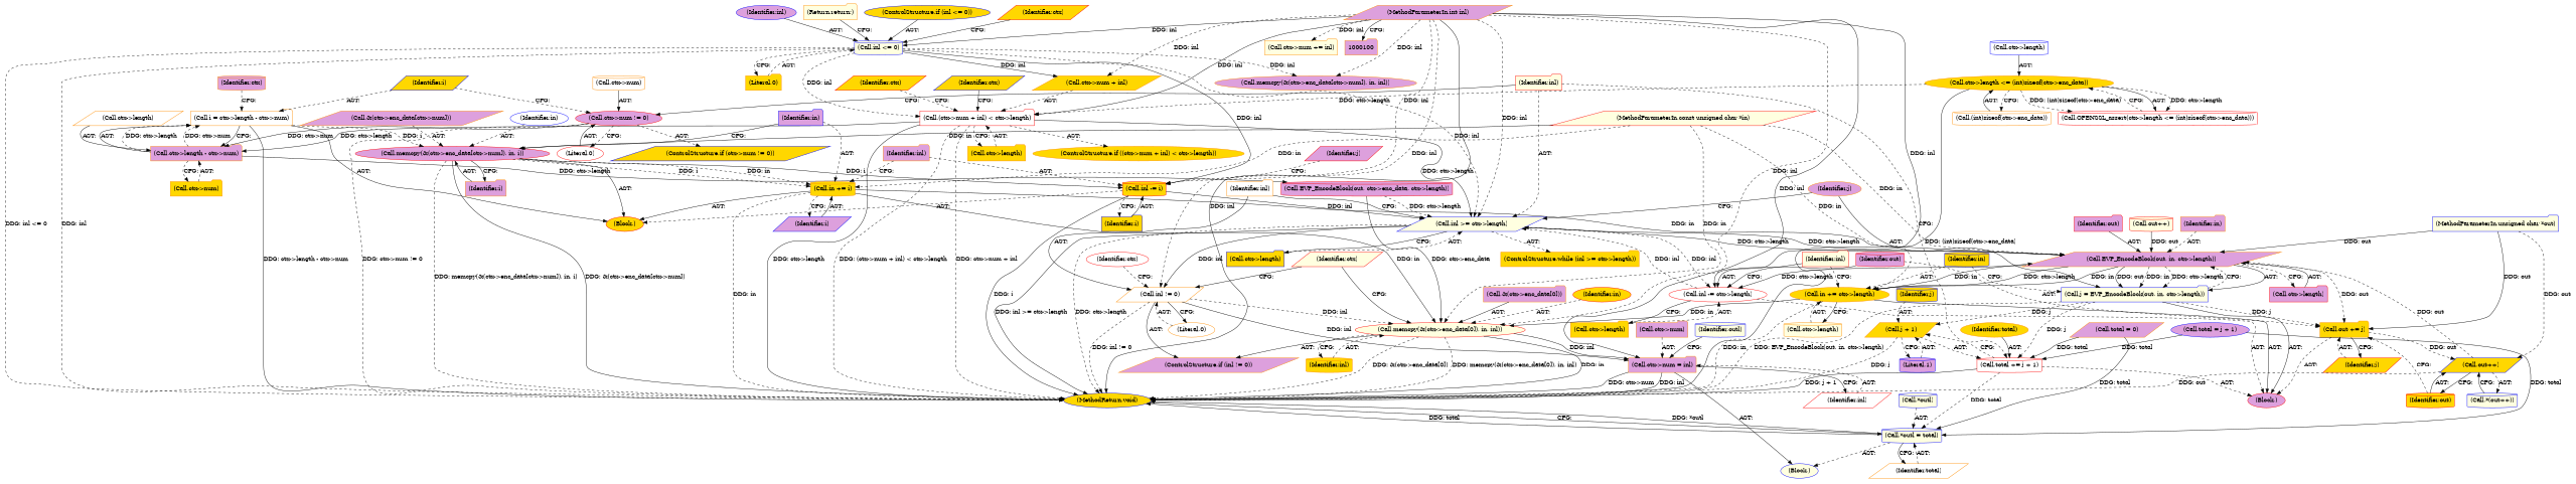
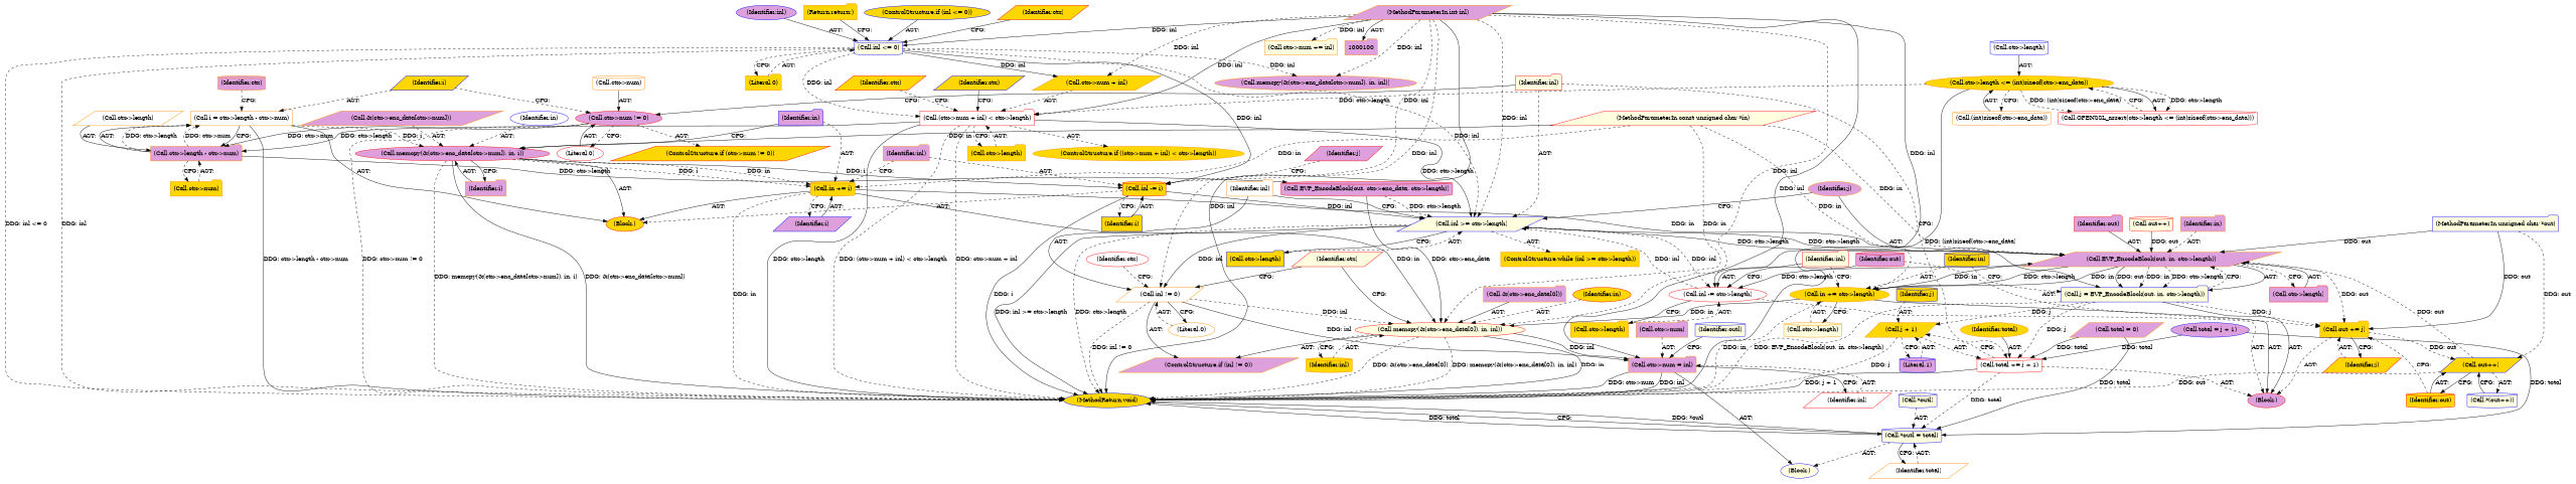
  digraph {
    node [color=darkorange fillcolor=gold shape=folder style=filled]
    edge [style=dashed]
    n1 [fillcolor=white label="(Call,i = ctx->length - ctx->num)"]
    n2 [fillcolor=plum label="(Call,ctx->length - ctx->num)"]
    n3 [color=red fillcolor=plum label="(Call,memcpy(&(ctx->enc_data[ctx->num]), in, i))" shape=ellipse]
    n4 [color=blue label="(MethodReturn,void)" shape=ellipse]
    n5 [color=red label="(Block,)" shape=ellipse]
    n6 [label="(Call,ctx->num)"]
    n7 [color=red fillcolor=plum label="(Call,EVP_EncodeBlock(out, ctx->enc_data, ctx->length))" shape=cylinder]
    n8 [color=red label="(Call,inl -= i)" shape=cylinder]
    n9 [label="(Call,in += i)" shape=cylinder]
    n10 [fillcolor=plum label="(Identifier,i)"]
    n11 [color=blue fillcolor=lightyellow label="(Call,*outl = total)" shape=cylinder]
    n12 [color=blue fillcolor=lightyellow label="(Call,inl >= ctx->length)" shape=parallelogram]
    n13 [color=red fillcolor=lightyellow label="(Call,memcpy(&(ctx->enc_data[0]), in, inl))" shape=ellipse]
    n14 [color=red fillcolor=white label="(Call,(ctx->num + inl) < ctx->length)"]
    n15 [label="(ControlStructure,if ((ctx->num + inl) < ctx->length))" shape=ellipse]
    n16 [label="(Call,ctx->length)"]
    n17 [color=red fillcolor=white label="(Call,inl -= ctx->length)" shape=ellipse]
    n18 [fillcolor=white label="(Call,inl != 0)" shape=parallelogram]
    n19 [fillcolor=plum label="(Call,EVP_EncodeBlock(out, in, ctx->length))" shape=parallelogram]
    n20 [label="(ControlStructure,while (inl >= ctx->length))"]
    n21 [color=blue label="(Call,ctx->length)"]
    n22 [color=blue fillcolor=lightyellow label="(Call,inl <= 0)" shape=cylinder]
    n23 [label="(Call,ctx->num + inl)" shape=parallelogram]
    n24 [fillcolor=plum label="(Call,memcpy(&(ctx->enc_data[ctx->num]), in, inl))" shape=ellipse]
    n25 [label="(Literal,0)"]
    n26 [color=blue label="(Identifier,i)"]
    n27 [color=blue label="(ControlStructure,if (inl <= 0))" shape=ellipse]
    n28 [fillcolor=plum label="(MethodParameterIn,int inl)" shape=parallelogram]
    n29 [fillcolor=plum label="(Call,ctx->num = inl)"]
    n30 [fillcolor=lightyellow label="(Call,ctx->num += inl)"]
    1000100 [fillcolor=plum]
    n32 [color=red fillcolor=plum label="(Block,)" shape=ellipse]
    n33 [label="(Call,ctx->length)"]
    n34 [fillcolor=white label="(Literal,0)" shape=ellipse]
    n35 [fillcolor=plum label="(ControlStructure,if (inl != 0))" shape=parallelogram]
    n36 [label="(Identifier,inl)" shape=cylinder]
    n37 [color=red fillcolor=white label="(Identifier,inl)" shape=parallelogram]
    n38 [color=blue fillcolor=lightyellow label="(Block,)" shape=ellipse]
    n39 [label="(Call,ctx->length <= (int)sizeof(ctx->enc_data))" shape=ellipse]
    n40 [fillcolor=white label="(Call,(int)sizeof(ctx->enc_data))" shape=cylinder]
    n41 [color=red fillcolor=white label="(Call,OPENSSL_assert(ctx->length <= (int)sizeof(ctx->enc_data)))" shape=cylinder]
    n42 [color=red fillcolor=plum label="(Call,ctx->num != 0)" shape=ellipse]
    n43 [color=red fillcolor=white label="(Literal,0)" shape=ellipse]
-   n44 [color=blue label="(ControlStructure,if (ctx->num != 0))" shape=parallelogram]
+   n44 [color=red label="(ControlStructure,if (ctx->num != 0))" shape=parallelogram]
    n45 [color=blue fillcolor=plum label="(Identifier,i)" shape=parallelogram]
    n46 [color=blue fillcolor=lightyellow label="(Call,j = EVP_EncodeBlock(out, in, ctx->length))"]
    n47 [label="(Call,out += j)"]
    n48 [label="(Call,in += ctx->length)" shape=ellipse]
    n49 [color=red fillcolor=plum label="(Call,ctx->length)"]
    n50 [color=red fillcolor=white label="(Call,total += j + 1)" shape=cylinder]
    n51 [label="(Call,j + 1)" shape=parallelogram]
    n52 [color=blue label="(Call,out++)" shape=parallelogram]
    n53 [color=red label="(Identifier,j)" shape=parallelogram]
    n54 [fillcolor=lightyellow label="(Call,ctx->length)" shape=cylinder]
    n55 [color=blue fillcolor=plum label="(Literal,1)" shape=cylinder]
    n56 [color=red label="(Identifier,out)" shape=cylinder]
    n57 [color=blue fillcolor=lightyellow label="(Call,*(out++))" shape=cylinder]
    n58 [fillcolor=white label="(Identifier,total)" shape=parallelogram]
    n59 [fillcolor=plum label="(Call,&(ctx->enc_data[0]))"]
    n60 [fillcolor=plum label="(Identifier,inl)"]
    n61 [color=blue label="(Identifier,j)" shape=cylinder]
    n62 [color=red label="(Identifier,ctx)" shape=parallelogram]
    n63 [color=blue fillcolor=white label="(Identifier,in)" shape=ellipse]
    n64 [fillcolor=plum label="(Call,total = 0)" shape=parallelogram]
    n65 [fillcolor=white label="(Identifier,inl)"]
    n66 [color=blue fillcolor=plum label="(Identifier,inl)" shape=ellipse]
    n67 [color=blue fillcolor=lightyellow label="(Call,*outl)" shape=cylinder]
    n68 [fillcolor=plum label="(Call,ctx->num)"]
-   n69 [fillcolor=lightyellow label="(Return,return;)"]
+   n69 [label="(Return,return;)"]
    n70 [fillcolor=plum label="(Identifier,ctx)" shape=cylinder]
    n71 [color=red fillcolor=white label="(Identifier,ctx)" shape=ellipse]
    n72 [color=red fillcolor=lightyellow label="(MethodParameterIn,const unsigned char *in)" shape=parallelogram]
    n73 [color=red label="(Identifier,ctx)" shape=parallelogram]
    n74 [fillcolor=white label="(Call,ctx->length)" shape=parallelogram]
    n75 [fillcolor=white label="(Call,ctx->num)" shape=cylinder]
    n76 [color=blue fillcolor=lightyellow label="(Identifier,outl)" shape=cylinder]
    n77 [color=blue label="(Identifier,in)" shape=cylinder]
    n78 [fillcolor=plum label="(Call,&(ctx->enc_data[ctx->num]))" shape=parallelogram]
    n79 [color=blue fillcolor=white label="(Call,ctx->length)" shape=cylinder]
    n80 [color=blue label="(Identifier,i)" shape=parallelogram]
    n81 [color=red fillcolor=lightyellow label="(Identifier,ctx)" shape=parallelogram]
    n82 [color=red fillcolor=plum label="(Identifier,out)"]
    n83 [label="(Identifier,total)" shape=ellipse]
    n84 [fillcolor=plum label="(Identifier,j)" shape=ellipse]
    n85 [color=red fillcolor=plum label="(Identifier,out)" shape=cylinder]
    n86 [color=blue label="(Identifier,ctx)" shape=parallelogram]
    n87 [color=red fillcolor=lightyellow label="(Call,out++)" shape=cylinder]
    n88 [color=blue fillcolor=plum label="(Call,total = j + 1)" shape=ellipse]
    n89 [color=red fillcolor=lightyellow label="(Identifier,inl)"]
    n90 [fillcolor=plum label="(Identifier,in)"]
    n91 [color=blue fillcolor=lightyellow label="(MethodParameterIn,unsigned char *out)"]
    n92 [color=blue fillcolor=plum label="(Identifier,in)"]
    n93 [color=red fillcolor=plum label="(Identifier,j)" shape=parallelogram]
    n94 [color=red fillcolor=lightyellow label="(Identifier,inl)"]
    n95 [color=red label="(Identifier,in)" shape=ellipse]
    n1 -> n2 [label="CFG: " style=solid]
    n1 -> n3 [label="DDG: i"]
    n1 -> n4 [label="DDG: ctx->length - ctx->num" style=solid]
    n1 -> n5 [label="AST: " style=solid]
    n2 -> n1 [label="AST: " style=solid]
    n2 -> n1 [label="DDG: ctx->length"]
    n2 -> n1 [label="DDG: ctx->num"]
    n2 -> n6 [label="CFG: "]
    n2 -> n7 [label="DDG: ctx->length" style=solid]
    n3 -> n4 [label="DDG: &(ctx->enc_data[ctx->num])" style=solid]
    n3 -> n4 [label="DDG: memcpy(&(ctx->enc_data[ctx->num]), in, i)"]
    n3 -> n5 [label="AST: " style=solid]
    n3 -> n8 [label="DDG: i" style=solid]
    n3 -> n9 [label="DDG: i"]
    n3 -> n9 [label="DDG: in"]
    n3 -> n10 [label="CFG: " style=solid]
    n4 -> n11 [label="CFG: " style=solid]
    n6 -> n2 [label="AST: "]
    n7 -> n12 [label="DDG: ctx->length"]
    n7 -> n13 [label="DDG: ctx->enc_data" style=solid]
    n8 -> n4 [label="DDG: i" style=solid]
    n8 -> n5 [label="AST: "]
    n8 -> n12 [label="DDG: inl" style=solid]
    n8 -> n26 [label="CFG: "]
    n9 -> n4 [label="DDG: in"]
    n9 -> n5 [label="AST: " style=solid]
    n9 -> n13 [label="DDG: in" style=solid]
    n9 -> n19 [label="DDG: in" style=solid]
    n9 -> n45 [label="CFG: "]
    n10 -> n3 [label="AST: " style=solid]
    n11 -> n4 [label="DDG: *outl" style=solid]
    n11 -> n4 [label="DDG: total" style=solid]
    n11 -> n38 [label="AST: "]
    n11 -> n58 [label="CFG: " style=solid]
    n12 -> n4 [label="DDG: inl >= ctx->length" style=solid]
    n12 -> n4 [label="DDG: ctx->length"]
    n12 -> n17 [label="DDG: inl"]
    n12 -> n18 [label="DDG: inl" style=solid]
    n12 -> n19 [label="DDG: ctx->length" style=solid]
    n12 -> n20 [label="AST: "]
    n12 -> n21 [label="CFG: " style=solid]
    n13 -> n4 [label="DDG: &(ctx->enc_data[0])"]
    n13 -> n4 [label="DDG: memcpy(&(ctx->enc_data[0]), in, inl)"]
    n13 -> n4 [label="DDG: in" style=solid]
    n13 -> n29 [label="DDG: inl" style=solid]
    n13 -> n35 [label="AST: " style=solid]
    n13 -> n36 [label="CFG: "]
    n14 -> n2 [label="DDG: ctx->length" style=solid]
    n14 -> n4 [label="DDG: ctx->length" style=solid]
    n14 -> n4 [label="DDG: (ctx->num + inl) < ctx->length"]
    n14 -> n4 [label="DDG: ctx->num + inl"]
    n14 -> n12 [label="DDG: ctx->length" style=solid]
    n14 -> n15 [label="AST: "]
    n14 -> n16 [label="CFG: "]
    n16 -> n14 [label="AST: "]
    n17 -> n12 [label="DDG: inl"]
    n17 -> n32 [label="AST: "]
    n17 -> n33 [label="CFG: " style=solid]
    n18 -> n4 [label="DDG: inl != 0"]
    n18 -> n13 [label="DDG: inl"]
    n18 -> n29 [label="DDG: inl" style=solid]
    n18 -> n34 [label="CFG: " style=solid]
    n18 -> n35 [label="AST: " style=solid]
    n19 -> n12 [label="DDG: ctx->length" style=solid]
    n19 -> n17 [label="DDG: ctx->length" style=solid]
    n19 -> n46 [label="AST: " style=solid]
    n19 -> n46 [label="DDG: out" style=solid]
    n19 -> n46 [label="DDG: in"]
    n19 -> n46 [label="DDG: ctx->length"]
    n19 -> n47 [label="DDG: out"]
    n19 -> n48 [label="DDG: ctx->length" style=solid]
    n19 -> n48 [label="DDG: in" style=solid]
    n19 -> n49 [label="CFG: "]
    n21 -> n12 [label="AST: "]
    n22 -> n4 [label="DDG: inl <= 0"]
    n22 -> n4 [label="DDG: inl"]
    n22 -> n8 [label="DDG: inl" style=solid]
    n22 -> n12 [label="DDG: inl"]
    n22 -> n14 [label="DDG: inl"]
    n22 -> n23 [label="DDG: inl" style=solid]
    n22 -> n24 [label="DDG: inl"]
    n22 -> n25 [label="CFG: "]
    n23 -> n14 [label="AST: "]
    n25 -> n22 [label="AST: "]
    n26 -> n8 [label="AST: " style=solid]
    n27 -> n22 [label="AST: " style=solid]
    n28 -> n4 [label="DDG: inl" style=solid]
    n28 -> n8 [label="DDG: inl"]
    n28 -> n12 [label="DDG: inl"]
    n28 -> n13 [label="DDG: inl"]
    n28 -> n14 [label="DDG: inl" style=solid]
    n28 -> n17 [label="DDG: inl" style=solid]
    n28 -> n18 [label="DDG: inl"]
    n28 -> n22 [label="DDG: inl" style=solid]
    n28 -> n23 [label="DDG: inl"]
    n28 -> n24 [label="DDG: inl"]
    n28 -> n29 [label="DDG: inl" style=solid]
    n28 -> n30 [label="DDG: inl"]
-   n28 -> 1000100 [label="CFG: " style=solid]
+   n28 -> 1000100 [label="AST: " style=solid]
    n29 -> n4 [label="DDG: inl" style=solid]
    n29 -> n4 [label="DDG: ctx->num" style=solid]
    n29 -> n37 [label="CFG: " style=solid]
    n29 -> n38 [label="AST: " style=solid]
    n33 -> n17 [label="AST: "]
    n34 -> n18 [label="AST: "]
    n36 -> n13 [label="AST: "]
    n37 -> n29 [label="AST: "]
    n39 -> n4 [label="DDG: (int)sizeof(ctx->enc_data)" style=solid]
    n39 -> n14 [label="DDG: ctx->length"]
    n39 -> n40 [label="CFG: "]
    n39 -> n41 [label="AST: " style=solid]
    n39 -> n41 [label="DDG: ctx->length"]
    n39 -> n41 [label="DDG: (int)sizeof(ctx->enc_data)"]
    n40 -> n39 [label="AST: " style=solid]
    n41 -> n39 [label="CFG: "]
    n42 -> n2 [label="DDG: ctx->num" style=solid]
    n42 -> n4 [label="DDG: ctx->num != 0"]
    n42 -> n43 [label="CFG: "]
    n42 -> n44 [label="AST: "]
    n43 -> n42 [label="AST: " style=solid]
    n45 -> n9 [label="AST: " style=solid]
    n46 -> n4 [label="DDG: EVP_EncodeBlock(out, in, ctx->length)"]
    n46 -> n19 [label="CFG: "]
    n46 -> n32 [label="AST: " style=solid]
    n46 -> n47 [label="DDG: j"]
    n46 -> n50 [label="DDG: j"]
    n46 -> n51 [label="DDG: j"]
    n47 -> n32 [label="AST: "]
    n47 -> n52 [label="DDG: out"]
    n47 -> n53 [label="CFG: " style=solid]
    n48 -> n4 [label="DDG: in"]
    n48 -> n13 [label="DDG: in" style=solid]
    n48 -> n19 [label="DDG: in" style=solid]
    n48 -> n32 [label="AST: " style=solid]
    n48 -> n54 [label="CFG: " style=solid]
    n49 -> n19 [label="AST: " style=solid]
    n50 -> n4 [label="DDG: j + 1" style=solid]
    n50 -> n11 [label="DDG: total"]
    n50 -> n32 [label="AST: "]
    n50 -> n51 [label="CFG: "]
    n51 -> n4 [label="DDG: j"]
    n51 -> n50 [label="AST: "]
    n51 -> n55 [label="CFG: "]
    n52 -> n4 [label="DDG: out"]
    n52 -> n19 [label="DDG: out"]
    n52 -> n56 [label="CFG: " style=solid]
    n52 -> n57 [label="AST: "]
    n53 -> n47 [label="AST: "]
    n54 -> n48 [label="AST: "]
    n55 -> n51 [label="AST: "]
    n56 -> n47 [label="CFG: "]
    n56 -> n52 [label="AST: " style=solid]
    n57 -> n52 [label="CFG: " style=solid]
    n58 -> n11 [label="AST: "]
    n59 -> n13 [label="AST: " style=solid]
    n60 -> n8 [label="AST: "]
    n60 -> n9 [label="CFG: "]
    n61 -> n51 [label="AST: "]
    n62 -> n22 [label="CFG: " style=solid]
    n63 -> n3 [label="AST: "]
    n64 -> n11 [label="DDG: total" style=solid]
    n64 -> n50 [label="DDG: total" style=solid]
    n65 -> n12 [label="CFG: " style=solid]
    n65 -> n18 [label="AST: " style=solid]
    n66 -> n22 [label="AST: " style=solid]
    n67 -> n11 [label="AST: "]
    n68 -> n29 [label="AST: "]
    n69 -> n22 [label="CFG: " style=solid]
    n70 -> n1 [label="CFG: "]
    n71 -> n18 [label="CFG: "]
    n72 -> n3 [label="DDG: in" style=solid]
    n72 -> n9 [label="DDG: in"]
    n72 -> n13 [label="DDG: in"]
    n72 -> n19 [label="DDG: in"]
    n72 -> n48 [label="DDG: in"]
    n73 -> n14 [label="CFG: "]
    n74 -> n2 [label="AST: " style=solid]
    n75 -> n42 [label="AST: " style=solid]
    n76 -> n29 [label="CFG: " style=solid]
    n77 -> n46 [label="CFG: "]
    n77 -> n48 [label="AST: "]
    n78 -> n3 [label="AST: "]
    n79 -> n39 [label="AST: " style=solid]
    n80 -> n1 [label="AST: "]
    n80 -> n42 [label="CFG: "]
    n81 -> n13 [label="CFG: " style=solid]
    n81 -> n18 [label="CFG: " style=solid]
    n82 -> n19 [label="AST: " style=solid]
    n83 -> n50 [label="AST: " style=solid]
    n84 -> n12 [label="CFG: " style=solid]
    n84 -> n46 [label="AST: " style=solid]
    n85 -> n17 [label="CFG: " style=solid]
    n85 -> n47 [label="AST: "]
    n86 -> n14 [label="CFG: " style=solid]
    n87 -> n19 [label="DDG: out" style=solid]
    n88 -> n11 [label="DDG: total" style=solid]
    n88 -> n50 [label="DDG: total" style=solid]
    n89 -> n12 [label="AST: "]
    n89 -> n42 [label="CFG: " style=solid]
    n89 -> n50 [label="CFG: "]
    n90 -> n19 [label="AST: "]
    n91 -> n19 [label="DDG: out" style=solid]
    n91 -> n47 [label="DDG: out" style=solid]
    n91 -> n52 [label="DDG: out"]
    n92 -> n3 [label="CFG: " style=solid]
    n92 -> n9 [label="AST: "]
    n93 -> n8 [label="CFG: "]
    n94 -> n17 [label="AST: " style=solid]
    n94 -> n48 [label="CFG: "]
    n95 -> n13 [label="AST: "]
  }
